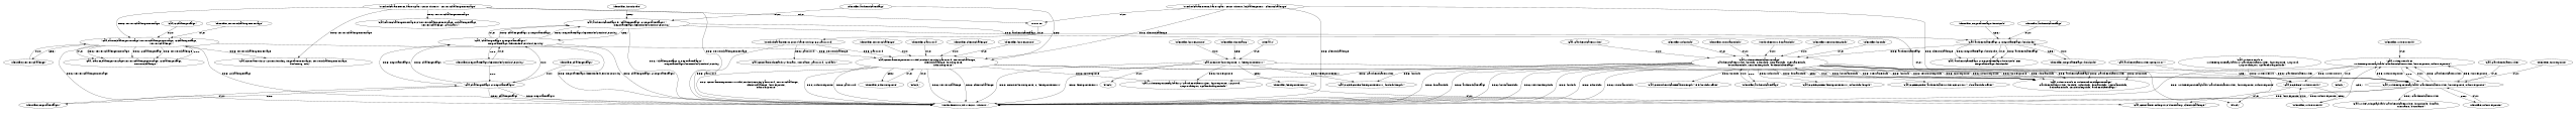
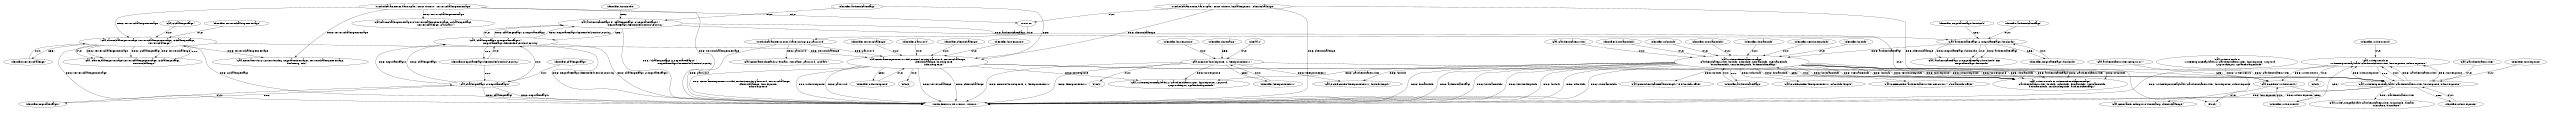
  digraph {
    fontname="DejaVu Serif"
    node [fontname="DejaVu Serif"]
    edge [fontname="DejaVu Serif"]
    n1 [label="(Call,writer_result =\n        WriteResponsePayloads(&authenticate_writer, lm_response, ntlm_response))"]
    n2 [label="(Call,WriteResponsePayloads(&authenticate_writer, lm_response, ntlm_response))"]
    n3 [label="(Call,DCHECK(writer_result))"]
    n4 [label="(Block,)"]
    n5 [label="(MethodReturn,std::vector<uint8_t>)"]
    n6 [label="(Call,WriteStringPayloads(&authenticate_writer, is_unicode, domain,\n                                      username, hostname))"]
    n7 [label="(Identifier,ntlm_response)"]
    n8 [label="(Block,)"]
    n9 [label="(Identifier,writer_result)"]
    n10 [label="(Call,WriteAuthenticateMessage(\n      &authenticate_writer, lm_info, ntlm_info, domain_info, username_info,\n      hostname_info, session_key_info, authenticate_flags))"]
    n11 [label="(Call,DCHECK_EQ(authenticate_writer.GetCursor(), domain_info.offset))"]
    n12 [label="(Call,writer_result = WriteAuthenticateMessage(\n      &authenticate_writer, lm_info, ntlm_info, domain_info, username_info,\n      hostname_info, session_key_info, authenticate_flags))"]
    n13 [label="(Call,DCHECK_EQ(kResponseLenV1, lm_info.length))"]
    n14 [label="(Call,GetAuthenticateHeaderLength() == lm_info.offset)"]
    n15 [label="(Call,WriteResponsePayloadsV2(&authenticate_writer, lm_response, v2_proof,\n                                v2_proof_input, updated_target_info))"]
    n16 [label="(Identifier,authenticate_flags)"]
    n17 [label="(Call,DCHECK_EQ(kResponseLenV1, ntlm_info.length))"]
    n18 [label="(Call,authenticate_flags & NegotiateFlags::kUnicode)"]
    n19 [label="(Call,(authenticate_flags & NegotiateFlags::kUnicode) ==\n                    NegotiateFlags::kUnicode)"]
    n20 [label="(Identifier,NegotiateFlags::kUnicode)"]
    n21 [label="(Call,authenticate_flags = (challenge_flags & negotiate_flags_) |\n                                      NegotiateFlags::kExtendedSessionSecurity)"]
    n22 [label="(Call,(challenge_flags & negotiate_flags_) |\n                                      NegotiateFlags::kExtendedSessionSecurity)"]
    n23 [label="(Identifier,NegotiateFlags::kExtendedSessionSecurity)"]
    n24 [label="(Call,challenge_flags & negotiate_flags_)"]
    n25 [label="(Identifier,negotiate_flags_)"]
    n26 [label="(Call,memset(lm_response, 0, kResponseLenV1))"]
    n27 [label="(Block,)"]
    n28 [label="(Identifier,kResponseLenV1)"]
    n29 [label="(Call,GenerateResponsesV1WithSessionSecurity(password, server_challenge,\n                                           client_challenge, lm_response,\n                                           ntlm_response))"]
    n30 [label="(Block,)"]
    n31 [label="(Identifier,ntlm_response)"]
    n32 [label="(MethodParameterIn,const base::string16& password)"]
    n33 [label="(Call,GenerateNtlmHashV2(domain, username, password, v2_hash))"]
    1000100
    n35 [label="(Call,ParseChallengeMessage(server_challenge_message, &challenge_flags,\n                               server_challenge))"]
    n36 [label="(Identifier,server_challenge)"]
    n37 [label="(Call,GenerateMicV2(v2_session_key, negotiate_message_, server_challenge_message,\n                  auth_msg, mic))"]
    n38 [label="(Call,!ParseChallengeMessage(server_challenge_message, &challenge_flags,\n                               server_challenge))"]
    n39 [label="(MethodParameterIn,base::span<const uint8_t> server_challenge_message)"]
    n40 [label="(Call,ParseChallengeMessageV2(server_challenge_message, &challenge_flags,\n                                 server_challenge, &av_pairs))"]
    n41 [label="(MethodParameterIn,base::span<const uint8_t, kChallengeLen> client_challenge)"]
    n42 [label="(Call,GenerateProofInputV2(timestamp, client_challenge))"]
    n43 [label="(Call,&authenticate_writer)"]
    n44 [label="(Identifier,writer_result)"]
+   n45 [label="(Identifier,hostname_info)"]
    n46 [label="(Identifier,is_unicode)"]
    n47 [label="(Call,writer_result =\n        WriteResponsePayloadsV2(&authenticate_writer, lm_response, v2_proof,\n                                v2_proof_input, updated_target_info))"]
    n48 [label="(Identifier,authenticate_flags)"]
    n49 [label="(Identifier,lm_response)"]
    n50 [label="(Literal,0)"]
    n51 [label="(Identifier,client_challenge)"]
    n52 [label="(Identifier,lm_response)"]
    n53 [label="(Identifier,timestamp)"]
    n54 [label="(Identifier,ntlm_info)"]
    n55 [label="(Identifier,lm_response)"]
    n56 [label="(Identifier,username_info)"]
-   n57 [label="(MethodReturn,domain_info)"]
+   n57 [label="(Identifier,domain_info)"]
    n58 [label="(Identifier,NegotiateFlags::kUnicode)"]
    n59 [label="(Call,&challenge_flags)"]
    n60 [label="(Identifier,server_challenge_message)"]
    n61 [label="(Identifier,session_key_info)"]
    n62 [label="(Identifier,lm_info)"]
    n63 [label="(Identifier,authenticate_flags)"]
    n64 [label="(Call,&authenticate_writer)"]
    n65 [label="(Identifier,challenge_flags)"]
    n66 [label="(Identifier,server_challenge)"]
    n67 [label="(Call,authenticate_writer.GetCursor())"]
    n68 [label="(Identifier,password)"]
    n1 -> n2 [label="CFG: "]
    n1 -> n3 [label="DDG: writer_result"]
    n1 -> n4 [label="AST: "]
    n1 -> n5 [label="DDG: WriteResponsePayloads(&authenticate_writer, lm_response, ntlm_response)"]
    n2 -> n1 [label="AST: "]
    n2 -> n1 [label="DDG: &authenticate_writer"]
    n2 -> n1 [label="DDG: lm_response"]
    n2 -> n1 [label="DDG: ntlm_response"]
    n2 -> n5 [label="DDG: ntlm_response"]
    n2 -> n5 [label="DDG: lm_response"]
    n2 -> n6 [label="DDG: &authenticate_writer"]
    n2 -> n7 [label="CFG: "]
    n3 -> n8 [label="AST: "]
    n3 -> n9 [label="CFG: "]
    n7 -> n2 [label="AST: "]
    n9 -> n1 [label="CFG: "]
    n9 -> n3 [label="AST: "]
    n10 -> n2 [label="DDG: &authenticate_writer"]
    n10 -> n5 [label="DDG: domain_info"]
    n10 -> n5 [label="DDG: authenticate_flags"]
    n10 -> n5 [label="DDG: hostname_info"]
    n10 -> n5 [label="DDG: session_key_info"]
    n10 -> n5 [label="DDG: lm_info"]
    n10 -> n5 [label="DDG: ntlm_info"]
    n10 -> n5 [label="DDG: username_info"]
    n10 -> n11 [label="DDG: domain_info"]
    n10 -> n12 [label="AST: "]
    n10 -> n12 [label="DDG: hostname_info"]
    n10 -> n12 [label="DDG: username_info"]
    n10 -> n12 [label="DDG: lm_info"]
    n10 -> n12 [label="DDG: session_key_info"]
    n10 -> n12 [label="DDG: domain_info"]
    n10 -> n12 [label="DDG: authenticate_flags"]
    n10 -> n12 [label="DDG: &authenticate_writer"]
    n10 -> n12 [label="DDG: ntlm_info"]
    n10 -> n13 [label="DDG: lm_info"]
    n10 -> n14 [label="DDG: lm_info"]
    n10 -> n15 [label="DDG: &authenticate_writer"]
    n10 -> n16 [label="CFG: "]
    n10 -> n17 [label="DDG: ntlm_info"]
    n12 -> n10 [label="CFG: "]
    n16 -> n10 [label="AST: "]
    n18 -> n10 [label="DDG: authenticate_flags"]
    n18 -> n19 [label="AST: "]
    n18 -> n19 [label="DDG: authenticate_flags"]
    n18 -> n19 [label="DDG: NegotiateFlags::kUnicode"]
    n18 -> n20 [label="CFG: "]
    n20 -> n18 [label="AST: "]
    n21 -> n5 [label="DDG: (challenge_flags & negotiate_flags_) |\n                                      NegotiateFlags::kExtendedSessionSecurity"]
    n21 -> n8 [label="AST: "]
    n21 -> n18 [label="DDG: authenticate_flags"]
    n21 -> n22 [label="CFG: "]
    n22 -> n5 [label="DDG: challenge_flags & negotiate_flags_"]
    n22 -> n5 [label="DDG: NegotiateFlags::kExtendedSessionSecurity"]
    n22 -> n21 [label="AST: "]
    n22 -> n21 [label="DDG: challenge_flags & negotiate_flags_"]
    n22 -> n21 [label="DDG: NegotiateFlags::kExtendedSessionSecurity"]
    n22 -> n23 [label="CFG: "]
    n23 -> n22 [label="AST: "]
    n23 -> n24 [label="CFG: "]
    n24 -> n5 [label="DDG: negotiate_flags_"]
    n24 -> n5 [label="DDG: challenge_flags"]
    n24 -> n22 [label="AST: "]
    n24 -> n22 [label="DDG: challenge_flags"]
    n24 -> n22 [label="DDG: negotiate_flags_"]
    n24 -> n25 [label="CFG: "]
    n25 -> n24 [label="AST: "]
    n26 -> n2 [label="DDG: lm_response"]
    n26 -> n5 [label="DDG: kResponseLenV1"]
    n26 -> n5 [label="DDG: memset(lm_response, 0, kResponseLenV1)"]
    n26 -> n13 [label="DDG: kResponseLenV1"]
    n26 -> n15 [label="DDG: lm_response"]
    n26 -> n27 [label="AST: "]
    n26 -> n28 [label="CFG: "]
-   n28 -> n42 [label="AST: "]
+   n28 -> n26 [label="AST: "]
    n29 -> n2 [label="DDG: lm_response"]
    n29 -> n2 [label="DDG: ntlm_response"]
    n29 -> n5 [label="DDG: server_challenge"]
    n29 -> n5 [label="DDG: client_challenge"]
    n29 -> n5 [label="DDG: password"]
    n29 -> n5 [label="DDG: GenerateResponsesV1WithSessionSecurity(password, server_challenge,\n                                           client_challenge, lm_response,\n                                           ntlm_response)"]
    n29 -> n5 [label="DDG: ntlm_response"]
    n29 -> n15 [label="DDG: lm_response"]
    n29 -> n30 [label="AST: "]
    n29 -> n31 [label="CFG: "]
    n31 -> n29 [label="AST: "]
    n32 -> n5 [label="DDG: password"]
    n32 -> n29 [label="DDG: password"]
    n32 -> n33 [label="DDG: password"]
    1000100 -> n32 [label="AST: "]
    n35 -> n5 [label="DDG: server_challenge_message"]
    n35 -> n5 [label="DDG: &challenge_flags"]
    n35 -> n29 [label="DDG: server_challenge"]
    n35 -> n36 [label="CFG: "]
    n35 -> n37 [label="DDG: server_challenge_message"]
    n35 -> n38 [label="AST: "]
    n35 -> n38 [label="DDG: server_challenge_message"]
    n35 -> n38 [label="DDG: &challenge_flags"]
    n35 -> n38 [label="DDG: server_challenge"]
    n36 -> n35 [label="AST: "]
    n38 -> n35 [label="CFG: "]
    n39 -> n5 [label="DDG: server_challenge_message"]
    n39 -> 1000100 [label="AST: "]
    n39 -> n35 [label="DDG: server_challenge_message"]
    n39 -> n37 [label="DDG: server_challenge_message"]
    n39 -> n40 [label="DDG: server_challenge_message"]
    n41 -> n5 [label="DDG: client_challenge"]
    n41 -> n29 [label="DDG: client_challenge"]
    n41 -> 1000100 [label="AST: "]
    n41 -> n42 [label="DDG: client_challenge"]
    n43 -> n2 [label="AST: "]
    n44 -> n1 [label="AST: "]
+   n45 -> n10 [label="AST: "]
    n46 -> n21 [label="CFG: "]
    n47 -> n3 [label="DDG: writer_result"]
    n48 -> n21 [label="AST: "]
    n48 -> n29 [label="CFG: "]
    n49 -> n2 [label="AST: "]
    n50 -> n26 [label="AST: "]
    n51 -> n29 [label="AST: "]
    n52 -> n26 [label="AST: "]
    n53 -> n26 [label="CFG: "]
    n54 -> n10 [label="AST: "]
    n55 -> n29 [label="AST: "]
    n56 -> n10 [label="AST: "]
    n57 -> n10 [label="AST: "]
    n58 -> n18 [label="CFG: "]
    n59 -> n35 [label="AST: "]
    n60 -> n35 [label="AST: "]
    n61 -> n10 [label="AST: "]
    n62 -> n10 [label="AST: "]
    n63 -> n18 [label="AST: "]
    n64 -> n10 [label="AST: "]
    n65 -> n24 [label="AST: "]
    n66 -> n29 [label="AST: "]
    n67 -> n3 [label="CFG: "]
    n68 -> n29 [label="AST: "]
  }
